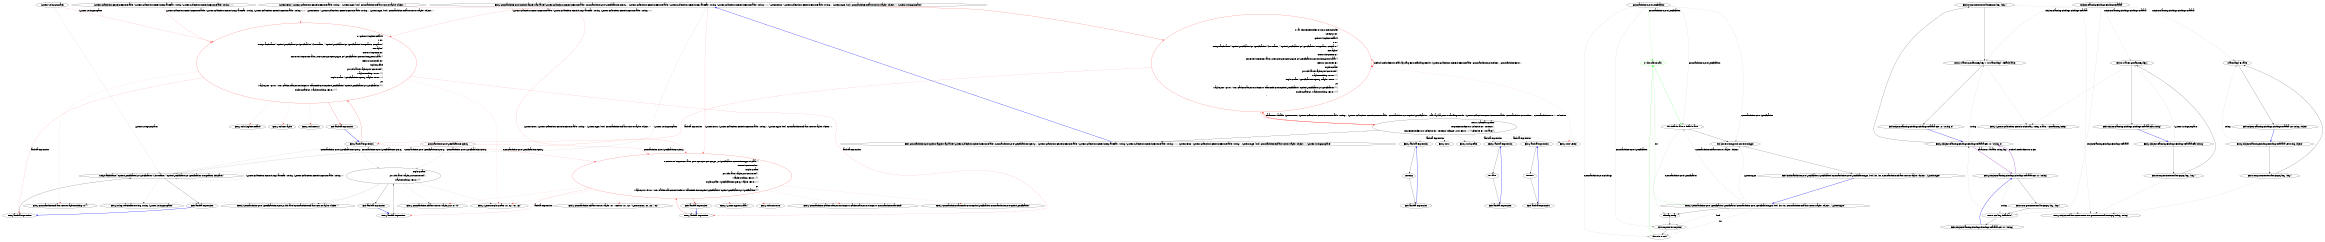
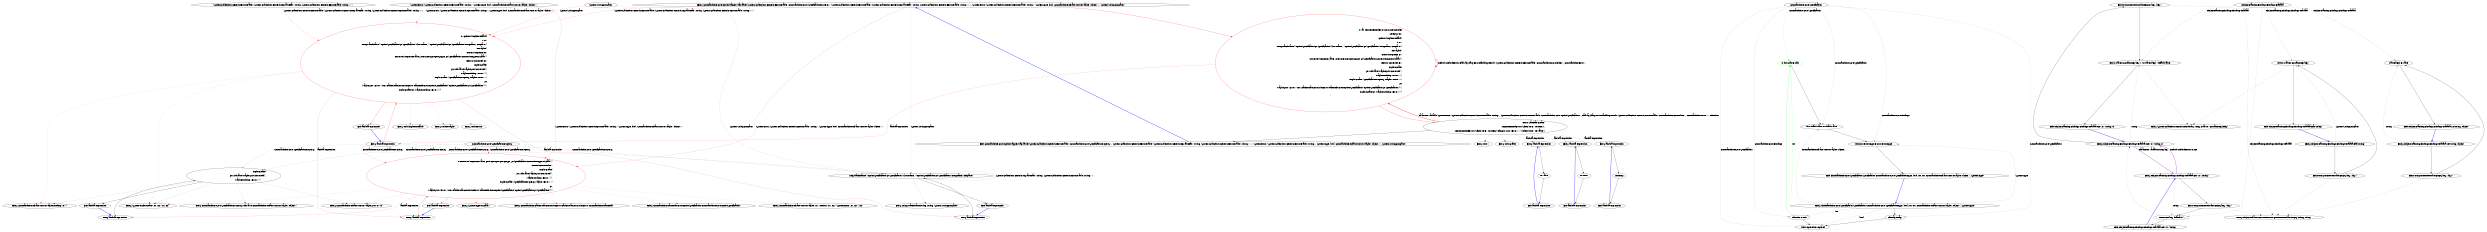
  digraph {
    node [cluster="lambda expression"]
    edge [style=dashed]
    n1 [label="System.Collections.Generic.IEnumerable<System.Collections.Generic.KeyValuePair<string, System.Collections.Generic.IEnumerable<string>>>" cluster=""]
    n2 [color=red community=0 label="0: options.SingleOrDefault(\r\n                            s =>\r\n                            s.Key.MatchName(((OptionSpecification)pt.Specification).ShortName, ((OptionSpecification)pt.Specification).LongName, comparer))\r\n                               .ToMaybe()\r\n                               .Return(sequence =>\r\n                                    converter(sequence.Value, pt.Property.PropertyType, pt.Specification.ConversionType.IsScalar())\r\n                                    .Return(converted =>\r\n                                            Tuple.Create(\r\n                                                pt.WithValue(Maybe.Just(converted)),\r\n                                                Maybe.Nothing<Error>()),\r\n                                            Tuple.Create<SpecificationProperty, Maybe<Error>>(\r\n                                                pt,\r\n                                                Maybe.Just<Error>(new BadFormatConversionError(NameInfo.FromOptionSpecification((OptionSpecification)pt.Specification))))),\r\n                                Tuple.Create(pt, Maybe.Nothing<Error>()))" span="21-34"]
    n3 [label="Exit lambda expression" span="20-34"]
    n4 [cluster="Unk.SingleOrDefault" label="Entry Unk.SingleOrDefault"]
    n5 [cluster="Unk.ToMaybe" label="Entry Unk.ToMaybe"]
    n6 [cluster="CommandLine.Infrastructure.Maybe.Nothing<T>()" label="Entry CommandLine.Infrastructure.Maybe.Nothing<T>()" span="66-66"]
    n7 [cluster="System.Tuple.Create<T1, T2>(T1, T2)" label="Entry System.Tuple.Create<T1, T2>(T1, T2)" span="0-0"]
    n8 [cluster="Unk.Return" label="Entry Unk.Return"]
    n9 [label="Entry lambda expression" span="22-23"]
    n10 [label="Entry lambda expression" span="25-33"]
    n11 [label="System.Func<System.Collections.Generic.IEnumerable<string>, System.Type, bool, CommandLine.Infrastructure.Maybe<object>>" cluster=""]
    n12 [color=red community=0 label="0: converter(sequence.Value, pt.Property.PropertyType, pt.Specification.ConversionType.IsScalar())\r\n                                    .Return(converted =>\r\n                                            Tuple.Create(\r\n                                                pt.WithValue(Maybe.Just(converted)),\r\n                                                Maybe.Nothing<Error>()),\r\n                                            Tuple.Create<SpecificationProperty, Maybe<Error>>(\r\n                                                pt,\r\n                                                Maybe.Just<Error>(new BadFormatConversionError(NameInfo.FromOptionSpecification((OptionSpecification)pt.Specification)))))" span="26-33"]
    n13 [label="Exit lambda expression" span="25-33"]
    n14 [cluster="System.Type.IsScalar()" label="Entry System.Type.IsScalar()" span="33-33"]
-   n15 [cluster="Unk.converter" label="Entry Unk.converter"]
    n16 [cluster="CommandLine.BadFormatConversionError.BadFormatConversionError(CommandLine.NameInfo)" label="Entry CommandLine.BadFormatConversionError.BadFormatConversionError(CommandLine.NameInfo)" span="305-305"]
    n17 [cluster="CommandLine.NameInfo.FromOptionSpecification(CommandLine.Core.OptionSpecification)" label="Entry CommandLine.NameInfo.FromOptionSpecification(CommandLine.Core.OptionSpecification)" span="60-60"]
    n18 [cluster="CommandLine.Infrastructure.Maybe.Just<T>(T)" label="Entry CommandLine.Infrastructure.Maybe.Just<T>(T)" span="71-71"]
    n19 [cluster="CommandLine.Infrastructure.Maybe<T1>.Return<T1, T2>(System.Func<T1, T2>, T2)" label="Entry CommandLine.Infrastructure.Maybe<T1>.Return<T1, T2>(System.Func<T1, T2>, T2)" span="103-103"]
    n20 [label="Entry lambda expression" span="27-30"]
    n21 [label="System.StringComparer" cluster=""]
    n22 [label="s.Key.MatchName(((OptionSpecification)pt.Specification).ShortName, ((OptionSpecification)pt.Specification).LongName, comparer)" span="23-23"]
    n23 [label="Exit lambda expression" span="22-23"]
    n24 [cluster="string.MatchName(string, string, System.StringComparer)" label="Entry string.MatchName(string, string, System.StringComparer)" span="8-8"]
    n25 [label="CommandLine.Core.SpecificationProperty" cluster=""]
    n26 [label="Tuple.Create(\r\n                                                pt.WithValue(Maybe.Just(converted)),\r\n                                                Maybe.Nothing<Error>())" span="28-30"]
    n27 [label="Exit lambda expression" span="27-30"]
    n28 [cluster="CommandLine.Core.SpecificationProperty.WithValue(CommandLine.Infrastructure.Maybe<object>)" label="Entry CommandLine.Core.SpecificationProperty.WithValue(CommandLine.Infrastructure.Maybe<object>)" span="18-18"]
    n29 [cluster="CommandLine.Core.OptionMapper.MapValues(System.Collections.Generic.IEnumerable<CommandLine.Core.SpecificationProperty>, System.Collections.Generic.IEnumerable<System.Collections.Generic.KeyValuePair<string, System.Collections.Generic.IEnumerable<string>>>, System.Func<System.Collections.Generic.IEnumerable<string>, System.Type, bool, CommandLine.Infrastructure.Maybe<object>>, System.StringComparer)" label="Entry CommandLine.Core.OptionMapper.MapValues(System.Collections.Generic.IEnumerable<CommandLine.Core.SpecificationProperty>, System.Collections.Generic.IEnumerable<System.Collections.Generic.KeyValuePair<string, System.Collections.Generic.IEnumerable<string>>>, System.Func<System.Collections.Generic.IEnumerable<string>, System.Type, bool, CommandLine.Infrastructure.Maybe<object>>, System.StringComparer)" span="13-13"]
    n30 [cluster="CommandLine.Core.OptionMapper.MapValues(System.Collections.Generic.IEnumerable<CommandLine.Core.SpecificationProperty>, System.Collections.Generic.IEnumerable<System.Collections.Generic.KeyValuePair<string, System.Collections.Generic.IEnumerable<string>>>, System.Func<System.Collections.Generic.IEnumerable<string>, System.Type, bool, CommandLine.Infrastructure.Maybe<object>>, System.StringComparer)" color=red community=0 label="0: var sequencesAndErrors = propertyTuples\r\n                .Select(pt =>\r\n                    options.SingleOrDefault(\r\n                            s =>\r\n                            s.Key.MatchName(((OptionSpecification)pt.Specification).ShortName, ((OptionSpecification)pt.Specification).LongName, comparer))\r\n                               .ToMaybe()\r\n                               .Return(sequence =>\r\n                                    converter(sequence.Value, pt.Property.PropertyType, pt.Specification.ConversionType.IsScalar())\r\n                                    .Return(converted =>\r\n                                            Tuple.Create(\r\n                                                pt.WithValue(Maybe.Just(converted)),\r\n                                                Maybe.Nothing<Error>()),\r\n                                            Tuple.Create<SpecificationProperty, Maybe<Error>>(\r\n                                                pt,\r\n                                                Maybe.Just<Error>(new BadFormatConversionError(NameInfo.FromOptionSpecification((OptionSpecification)pt.Specification))))),\r\n                                Tuple.Create(pt, Maybe.Nothing<Error>()))\r\n                )" span="19-35"]
    n31 [cluster="CommandLine.Core.OptionMapper.MapValues(System.Collections.Generic.IEnumerable<CommandLine.Core.SpecificationProperty>, System.Collections.Generic.IEnumerable<System.Collections.Generic.KeyValuePair<string, System.Collections.Generic.IEnumerable<string>>>, System.Func<System.Collections.Generic.IEnumerable<string>, System.Type, bool, CommandLine.Infrastructure.Maybe<object>>, System.StringComparer)" label="return StatePair.Create(\r\n                sequencesAndErrors.Select(se => se.Item1),\r\n                sequencesAndErrors.Select(se => se.Item2).OfType<Just<Error>>().Select(se => se.Value));" span="36-38"]
-   n32 [cluster="Unk.Select" label="Entry Unk.Select"]
    n33 [label="Entry lambda expression" span="20-34"]
    n34 [cluster="CommandLine.Core.OptionMapper.MapValues(System.Collections.Generic.IEnumerable<CommandLine.Core.SpecificationProperty>, System.Collections.Generic.IEnumerable<System.Collections.Generic.KeyValuePair<string, System.Collections.Generic.IEnumerable<string>>>, System.Func<System.Collections.Generic.IEnumerable<string>, System.Type, bool, CommandLine.Infrastructure.Maybe<object>>, System.StringComparer)" label="Exit CommandLine.Core.OptionMapper.MapValues(System.Collections.Generic.IEnumerable<CommandLine.Core.SpecificationProperty>, System.Collections.Generic.IEnumerable<System.Collections.Generic.KeyValuePair<string, System.Collections.Generic.IEnumerable<string>>>, System.Func<System.Collections.Generic.IEnumerable<string>, System.Type, bool, CommandLine.Infrastructure.Maybe<object>>, System.StringComparer)" span="13-13"]
    n35 [cluster="Unk.>" label="Entry Unk.>"]
    n36 [cluster="Unk.Create" label="Entry Unk.Create"]
    n37 [label="Entry lambda expression" span="37-37"]
    n38 [label="Entry lambda expression" span="38-38"]
    n39 [label="Entry lambda expression" span="38-38"]
    n40 [label="se.Item1" span="37-37"]
    n41 [label="se.Item2" span="38-38"]
    n42 [label="se.Value" span="38-38"]
    n43 [label="Exit lambda expression" span="37-37"]
    n44 [label="Exit lambda expression" span="38-38"]
    n45 [label="Exit lambda expression" span="38-38"]
    n46 [cluster="CommandLine.Core.Specification.Specification(CommandLine.Core.SpecificationType, bool, int, int, CommandLine.Infrastructure.Maybe<object>, System.Type)" color=green community=0 label="0: this.max = max" span="33-33"]
    n47 [cluster="CommandLine.Core.Specification.Specification(CommandLine.Core.SpecificationType, bool, int, int, CommandLine.Infrastructure.Maybe<object>, System.Type)" label="this.defaultValue = defaultValue" span="35-35"]
    n48 [cluster="CommandLine.Core.Specification.Specification(CommandLine.Core.SpecificationType, bool, int, int, CommandLine.Infrastructure.Maybe<object>, System.Type)" label="this.conversionType = conversionType" span="36-36"]
    n49 [label="CommandLine.Core.Specification" cluster=""]
    n50 [cluster="CommandLine.Core.Specification.Specification(CommandLine.Core.SpecificationType, bool, int, int, CommandLine.Infrastructure.Maybe<object>, System.Type)" label="this.min = min" span="32-32"]
    n51 [cluster="CommandLine.Core.Specification.Specification(CommandLine.Core.SpecificationType, bool, int, int, CommandLine.Infrastructure.Maybe<object>, System.Type)" label="this.tag = tag" span="30-30"]
    n52 [cluster="CommandLine.Core.Specification.Specification(CommandLine.Core.SpecificationType, bool, int, int, CommandLine.Infrastructure.Maybe<object>, System.Type)" label="this.required = required" span="31-31"]
    n53 [cluster="CommandLine.Core.Specification.Specification(CommandLine.Core.SpecificationType, bool, int, int, CommandLine.Infrastructure.Maybe<object>, System.Type)" label="Exit CommandLine.Core.Specification.Specification(CommandLine.Core.SpecificationType, bool, int, int, CommandLine.Infrastructure.Maybe<object>, System.Type)" span="28-28"]
    n54 [cluster="CommandLine.Core.Specification.Specification(CommandLine.Core.SpecificationType, bool, int, int, CommandLine.Infrastructure.Maybe<object>, System.Type)" label="Entry CommandLine.Core.Specification.Specification(CommandLine.Core.SpecificationType, bool, int, int, CommandLine.Infrastructure.Maybe<object>, System.Type)" span="28-28"]
    n55 [cluster="Ninject.Infrastructure.Ensure.ArgumentNotNullOrEmpty(string, string)" file="ParserTests.cs" label="Entry Ninject.Infrastructure.Ensure.ArgumentNotNullOrEmpty(string, string)" span="22-22"]
    n56 [cluster="Ninject.Planning.Bindings.BindingMetadata.Get<T>(string, T)" file="ParserTests.cs" label="Entry Ninject.Planning.Bindings.BindingMetadata.Get<T>(string, T)" span="59-59"]
    n57 [cluster="Ninject.Planning.Bindings.BindingMetadata.Get<T>(string, T)" file="ParserTests.cs" label="Ensure.ArgumentNotNullOrEmpty(key, ''key'')" span="61-61"]
    n58 [cluster="Ninject.Planning.Bindings.BindingMetadata.Get<T>(string, T)" file="ParserTests.cs" label="return _values.ContainsKey(key) ? (T)_values[key] : defaultValue;" span="62-62"]
    n59 [cluster="Ninject.Planning.Bindings.BindingMetadata.Get<T>(string)" file="ParserTests.cs" label="Entry Ninject.Planning.Bindings.BindingMetadata.Get<T>(string)" span="47-47"]
    n60 [cluster="Ninject.Planning.Bindings.BindingMetadata.Get<T>(string, T)" file="ParserTests.cs" label="Exit Ninject.Planning.Bindings.BindingMetadata.Get<T>(string, T)" span="59-59"]
    n61 [cluster="System.Collections.Generic.Dictionary<TKey, TValue>.ContainsKey(TKey)" file="ParserTests.cs" label="Entry System.Collections.Generic.Dictionary<TKey, TValue>.ContainsKey(TKey)" span="0-0"]
    n62 [cluster="Ninject.Planning.Bindings.BindingMetadata.Get<T>(string)" file="ParserTests.cs" label="Ensure.ArgumentNotNullOrEmpty(key, ''key'')" span="49-49"]
    n63 [cluster="Ninject.Planning.Bindings.BindingMetadata.Get<T>(string)" file="ParserTests.cs" label="return Get(key, default(T));" span="50-50"]
    n64 [cluster="Ninject.Planning.Bindings.BindingMetadata.Get<T>(string)" file="ParserTests.cs" label="Exit Ninject.Planning.Bindings.BindingMetadata.Get<T>(string)" span="47-47"]
    n65 [cluster="Ninject.Planning.Bindings.BindingMetadata.Has(string)" file="ParserTests.cs" label="Entry Ninject.Planning.Bindings.BindingMetadata.Has(string)" span="35-35"]
    n66 [cluster="Ninject.Planning.Bindings.BindingMetadata.Has(string)" file="ParserTests.cs" label="Ensure.ArgumentNotNullOrEmpty(key, ''key'')" span="37-37"]
    n67 [cluster="Ninject.Planning.Bindings.BindingMetadata.Has(string)" file="ParserTests.cs" label="return _values.ContainsKey(key);" span="38-38"]
    n68 [cluster="Ninject.Planning.Bindings.BindingMetadata.Has(string)" file="ParserTests.cs" label="Exit Ninject.Planning.Bindings.BindingMetadata.Has(string)" span="35-35"]
    n69 [cluster="Ninject.Planning.Bindings.BindingMetadata.Set(string, object)" file="ParserTests.cs" label="Entry Ninject.Planning.Bindings.BindingMetadata.Set(string, object)" span="70-70"]
    n70 [cluster="Ninject.Planning.Bindings.BindingMetadata.Set(string, object)" file="ParserTests.cs" label="Ensure.ArgumentNotNullOrEmpty(key, ''key'')" span="72-72"]
    n71 [cluster="Ninject.Planning.Bindings.BindingMetadata.Set(string, object)" file="ParserTests.cs" label="_values[key] = value" span="73-73"]
    n72 [cluster="Ninject.Planning.Bindings.BindingMetadata.Set(string, object)" file="ParserTests.cs" label="Exit Ninject.Planning.Bindings.BindingMetadata.Set(string, object)" span="70-70"]
    n73 [file="ParserTests.cs" label="Ninject.Planning.Bindings.BindingMetadata" cluster=""]
    n1 -> n2 [color=red label="System.Collections.Generic.IEnumerable<System.Collections.Generic.KeyValuePair<string, System.Collections.Generic.IEnumerable<string>>>"]
    n2 -> n3 [color=red style=solid]
    n2 -> n4 [color=red style=dotted]
    n2 -> n5 [color=red style=dotted]
    n2 -> n6 [color=red style=dotted]
    n2 -> n7 [color=red style=dotted]
    n2 -> n8 [color=red style=dotted]
    n2 -> n9 [color=red label="lambda expression"]
    n2 -> n10 [color=red label="lambda expression"]
    n3 -> n33 [color=blue style=bold]
    n9 -> n22 [style=solid]
    n10 -> n12 [color=red style=solid]
    n11 -> n2 [color=red label="System.Func<System.Collections.Generic.IEnumerable<string>, System.Type, bool, CommandLine.Infrastructure.Maybe<object>>"]
    n11 -> n12 [color=red label="System.Func<System.Collections.Generic.IEnumerable<string>, System.Type, bool, CommandLine.Infrastructure.Maybe<object>>"]
    n12 -> n7 [color=red style=dotted]
    n12 -> n13 [color=red style=solid]
    n12 -> n14 [color=red style=dotted]
-   n12 -> n15 [color=red style=dotted]
    n12 -> n16 [color=red style=dotted]
    n12 -> n17 [color=red style=dotted]
    n12 -> n18 [color=red style=dotted]
    n12 -> n19 [color=red style=dotted]
    n12 -> n20 [color=red label="lambda expression"]
    n13 -> n10 [color=blue style=bold]
    n20 -> n26 [style=solid]
    n21 -> n2 [color=red label="System.StringComparer"]
    n21 -> n22 [color=darkseagreen4 label="System.StringComparer"]
    n22 -> n22 [color=darkseagreen4 label="System.Collections.Generic.KeyValuePair<string, System.Collections.Generic.IEnumerable<string>>"]
    n22 -> n23 [style=solid]
    n22 -> n24 [style=dotted]
    n23 -> n9 [color=blue style=bold]
    n25 -> n12 [color=red label="CommandLine.Core.SpecificationProperty"]
    n25 -> n22 [color=darkseagreen4 label="CommandLine.Core.SpecificationProperty"]
    n25 -> n26 [color=darkseagreen4 label="CommandLine.Core.SpecificationProperty"]
    n26 -> n6 [style=dotted]
    n26 -> n7 [style=dotted]
    n26 -> n18 [style=dotted]
    n26 -> n27 [style=solid]
    n26 -> n28 [style=dotted]
    n27 -> n20 [color=blue style=bold]
    n29 -> n2 [color=red label="System.Collections.Generic.IEnumerable<System.Collections.Generic.KeyValuePair<string, System.Collections.Generic.IEnumerable<string>>>"]
    n29 -> n12 [color=red label="System.Func<System.Collections.Generic.IEnumerable<string>, System.Type, bool, CommandLine.Infrastructure.Maybe<object>>"]
    n29 -> n22 [color=darkseagreen4 label="System.StringComparer"]
    n29 -> n30 [color=red style=solid]
    n30 -> n30 [color=red label="method methodReturn RailwaySharp.ErrorHandling.Result<System.Collections.Generic.IEnumerable<CommandLine.Core.Token>, CommandLine.Error> " style=bold]
    n30 -> n31 [color=red style=solid]
-   n30 -> n32 [color=red style=dotted]
    n30 -> n33 [color=red label="lambda expression"]
    n31 -> n30 [color=red label="Parameter variable System.Func<System.Collections.Generic.IEnumerable<string>, System.Collections.Generic.IEnumerable<CommandLine.Core.OptionSpecification>, RailwaySharp.ErrorHandling.Result<System.Collections.Generic.IEnumerable<CommandLine.Core.Token>, CommandLine.Error>> tokenizer" style=bold]
-   n31 -> n32 [style=dotted]
    n31 -> n34 [style=solid]
    n31 -> n35 [style=dotted]
    n31 -> n36 [style=dotted]
    n31 -> n37 [color=darkseagreen4 label="lambda expression"]
    n31 -> n38 [color=darkseagreen4 label="lambda expression"]
    n31 -> n39 [color=darkseagreen4 label="lambda expression"]
    n33 -> n2 [color=red style=solid]
    n33 -> n12 [color=red label="CommandLine.Core.SpecificationProperty"]
    n33 -> n22 [color=darkseagreen4 label="CommandLine.Core.SpecificationProperty"]
    n33 -> n26 [color=darkseagreen4 label="CommandLine.Core.SpecificationProperty"]
    n34 -> n29 [color=blue style=bold]
    n37 -> n40 [style=solid]
    n38 -> n41 [style=solid]
    n39 -> n42 [style=solid]
    n40 -> n43 [style=solid]
    n41 -> n44 [style=solid]
    n42 -> n45 [style=solid]
    n43 -> n37 [color=blue style=bold]
    n44 -> n38 [color=blue style=bold]
    n45 -> n39 [color=blue style=bold]
-   n46 -> n47 [color=green style=solid]
+   n46 -> n47 [color=black style=solid]
    n47 -> n48 [style=solid]
    n48 -> n53 [style=solid]
    n49 -> n46 [color=green label="CommandLine.Core.Specification"]
    n49 -> n47 [color=darkseagreen4 label="CommandLine.Core.Specification"]
-   n49 -> n48 [color=darkseagreen4 label="CommandLine.Core.Specification"]
+   n49 -> n48 [color=darkseagreen4 label="CommandLine.Core.Bindings"]
    n49 -> n50 [color=darkseagreen4 label="CommandLine.Core.Bindings"]
-   n47 -> n51 [color=darkseagreen4 label="CommandLine.Core.Specification"]
+   n49 -> n51 [color=darkseagreen4 label="CommandLine.Core.Specification"]
    n49 -> n52 [color=darkseagreen4 label="CommandLine.Core.Specification"]
    n50 -> n46 [color=green style=solid]
    n51 -> n52 [style=solid]
-   n52 -> n50 [style=solid]
+   n50 -> n52 [style=solid]
    n53 -> n54 [color=blue style=bold]
    n54 -> n46 [color=green label=int]
    n54 -> n47 [color=darkseagreen4 label="CommandLine.Infrastructure.Maybe<object>"]
    n54 -> n48 [color=darkseagreen4 label="System.Type"]
    n54 -> n50 [color=darkseagreen4 label=int]
    n54 -> n51 [style=solid]
    n54 -> n52 [color=darkseagreen4 label=bool]
    n56 -> n57 [style=solid]
    n56 -> n58 [color=darkseagreen4 label=string]
    n56 -> n59 [color=darkorchid label="Parameter variable string key" style=bold]
    n57 -> n55 [style=dotted]
    n57 -> n58 [style=solid]
    n58 -> n60 [style=solid]
    n58 -> n61 [style=dotted]
    n59 -> n56 [color=darkorchid label="method methodReturn T Get" style=bold]
    n59 -> n62 [style=solid]
    n59 -> n63 [color=darkseagreen4 label=string]
    n60 -> n56 [color=blue style=bold]
    n62 -> n55 [style=dotted]
    n62 -> n63 [style=solid]
    n63 -> n56 [style=dotted]
    n63 -> n64 [style=solid]
    n64 -> n59 [color=blue style=bold]
    n65 -> n66 [style=solid]
    n65 -> n67 [color=darkseagreen4 label="System.StringComparer"]
    n66 -> n55 [style=dotted]
    n66 -> n67 [style=solid]
    n67 -> n61 [style=dotted]
    n67 -> n68 [style=solid]
    n68 -> n65 [color=blue style=bold]
    n69 -> n70 [style=solid]
    n69 -> n71 [color=darkseagreen4 label=string]
    n70 -> n55 [style=dotted]
    n70 -> n71 [style=solid]
    n71 -> n72 [style=solid]
    n72 -> n69 [color=blue style=bold]
    n73 -> n58 [color=darkseagreen4 label="Ninject.Planning.Bindings.BindingMetadata"]
    n73 -> n63 [color=darkseagreen4 label="Ninject.Planning.Bindings.BindingMetadata"]
    n73 -> n67 [color=darkseagreen4 label="Ninject.Planning.Bindings.BindingMetadata"]
    n73 -> n71 [color=darkseagreen4 label="Ninject.Planning.Bindings.BindingMetadata"]
  }
